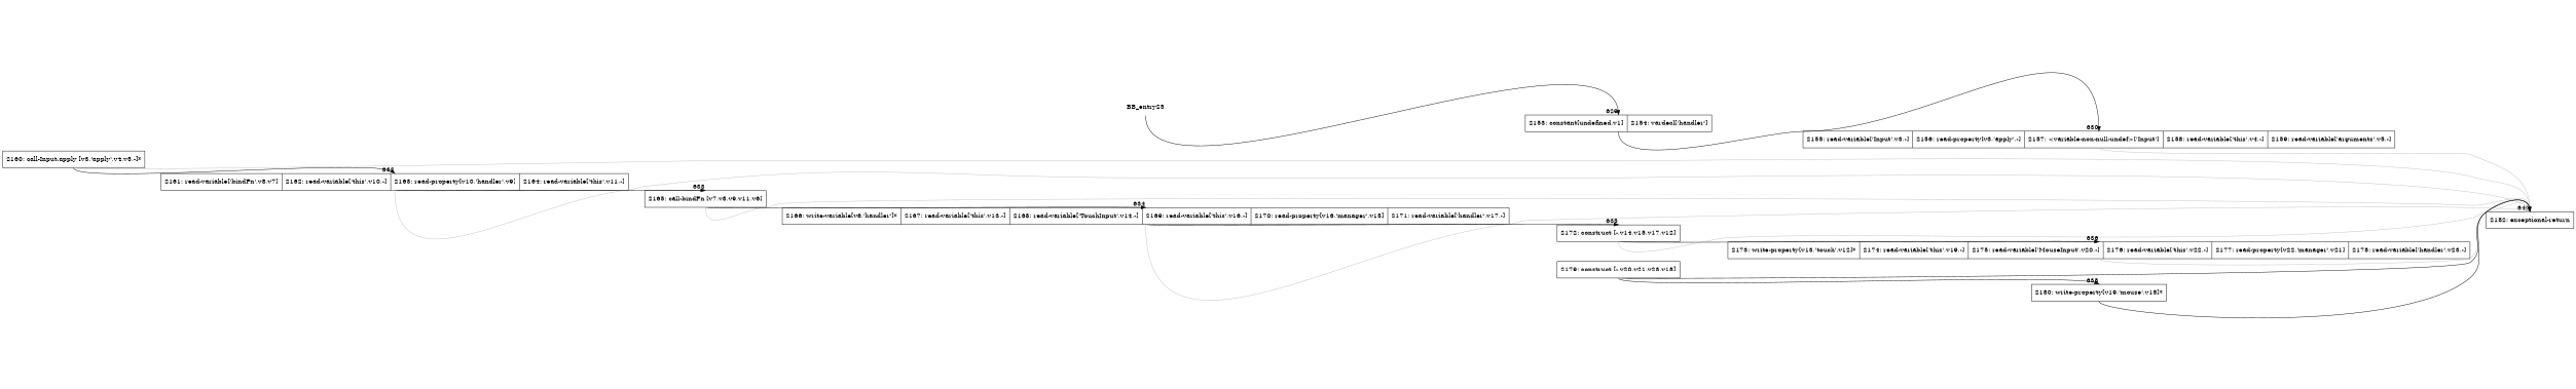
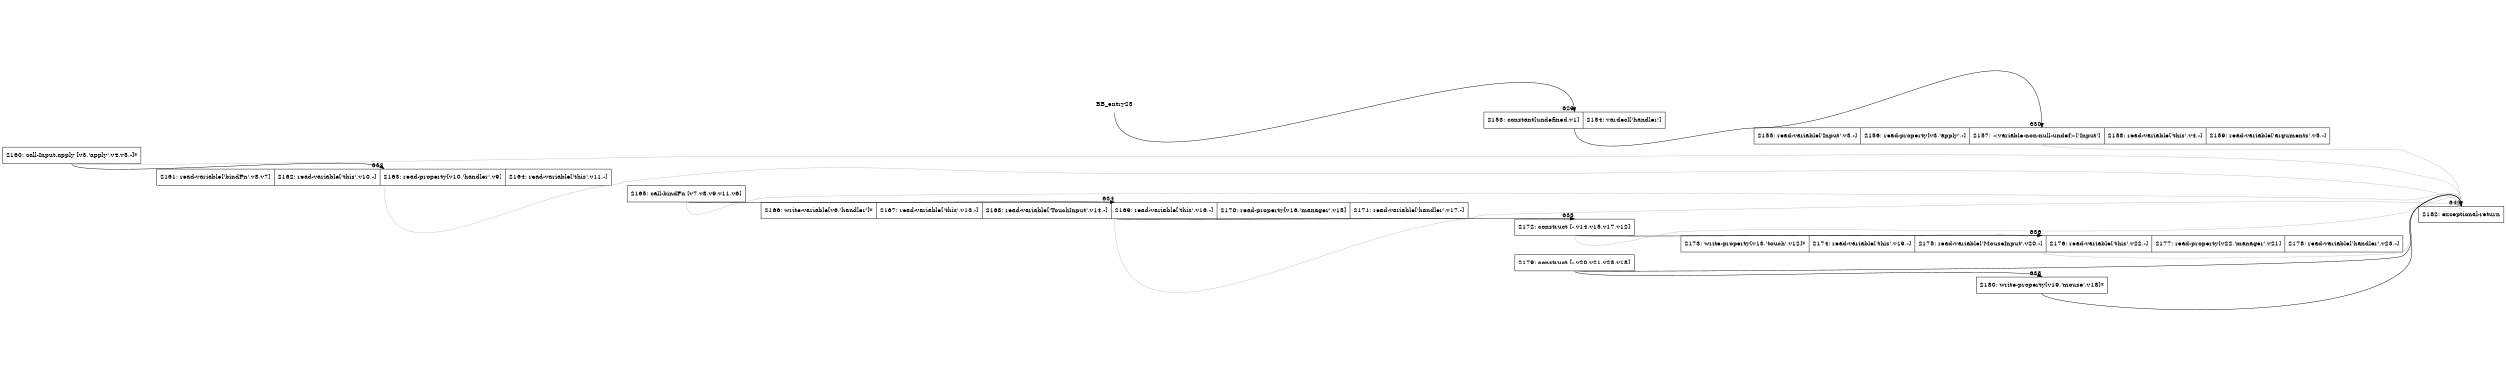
  digraph {
    rankdir=LR
    node [shape=record]
    edge [headport=n tailport=s]
    n1 [label=BB_entry25 shape=none]
    n2 [label="{2153: constant[undefined,v1]|2154: vardecl['handler']}"]
    n3 [label="{2155: read-variable['Input',v3,-]|2156: read-property[v3,'apply',-]|2157: \<variable-non-null-undef\>['Input']|2158: read-variable['this',v4,-]|2159: read-variable['arguments',v5,-]}"]
    n4 [label="{2182: exceptional-return}"]
    n5 [label="{2160: call-Input.apply [v3,'apply',v4,v5,-]*}"]
    n6 [label="{2161: read-variable['bindFn',v8,v7]|2162: read-variable['this',v10,-]|2163: read-property[v10,'handler',v9]|2164: read-variable['this',v11,-]}"]
    n7 [label="{2165: call-bindFn [v7,v8,v9,v11,v6]}"]
    n8 [label="{2166: write-variable[v6,'handler']*|2167: read-variable['this',v13,-]|2168: read-variable['TouchInput',v14,-]|2169: read-variable['this',v16,-]|2170: read-property[v16,'manager',v15]|2171: read-variable['handler',v17,-]}"]
    n9 [label="{2172: construct [-,v14,v15,v17,v12]}"]
    n10 [label="{2173: write-property[v13,'touch',v12]*|2174: read-variable['this',v19,-]|2175: read-variable['MouseInput',v20,-]|2176: read-variable['this',v22,-]|2177: read-property[v22,'manager',v21]|2178: read-variable['handler',v23,-]}"]
    n11 [label="{2179: construct [-,v20,v21,v23,v18]}"]
    n12 [label="{2180: write-property[v19,'mouse',v18]*}"]
    n1 -> n2 [headlabel="    629"]
    n2 -> n3 [headlabel="      630"]
    n3 -> n4 [color=gray headlabel="      640"]
    n5 -> n4 [color=gray]
    n5 -> n6 [headlabel="      632"]
    n6 -> n4 [color=gray]
-   n6 -> n7 [headlabel="      633"]
    n7 -> n4 [color=gray]
    n7 -> n8 [headlabel="      634"]
    n8 -> n4 [color=gray]
    n8 -> n9 [headlabel="      635"]
    n9 -> n4 [color=gray]
    n9 -> n10 [headlabel="      636"]
    n10 -> n4 [color=gray]
    n11 -> n4 [color=black]
    n11 -> n12 [headlabel="      638"]
    n12 -> n4 [color=black]
  }
